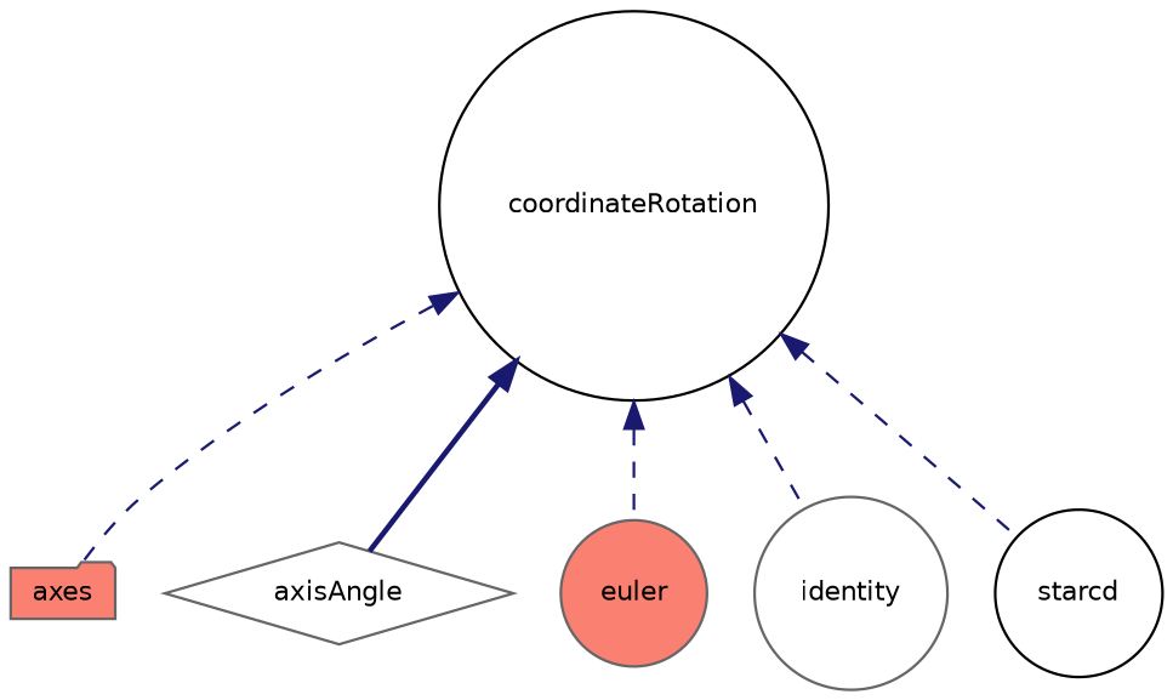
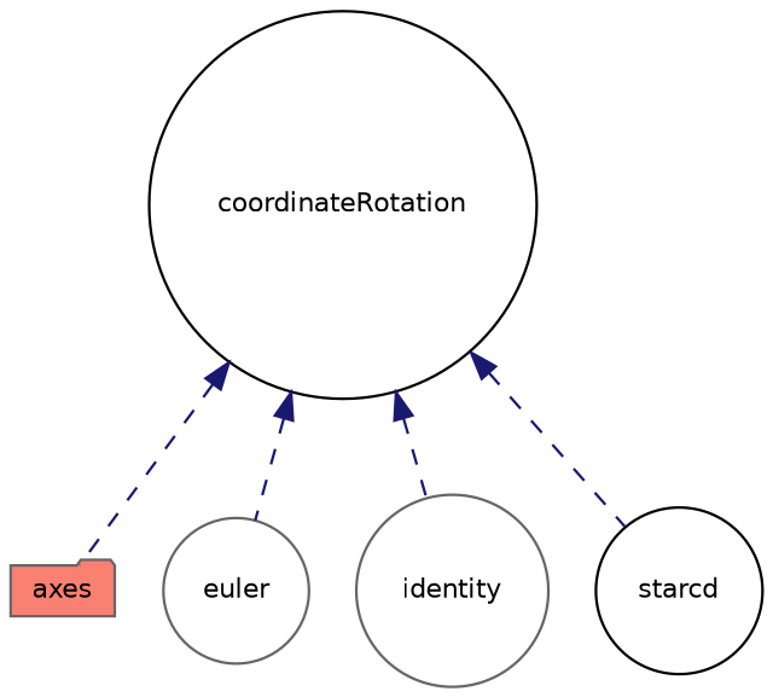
  digraph {
    node [color=gray40 fillcolor=white fontname=Helvetica fontsize=10 shape=circle style=filled]
    edge [color=midnightblue dir=back fontname=Helvetica fontsize=10 labelfontname=Helvetica labelfontsize=10 style=dashed]
    n1 [color=black fontcolor=black height=0.2 label=coordinateRotation width=0.4]
    n2 [fillcolor=salmon height=0.2 label=axes shape=folder width=0.4]
-   n3 [height=0.2 label=axisAngle shape=diamond width=0.4]
-   n4 [fillcolor=salmon height=0.2 label=euler width=0.4]
+   n4 [height=0.2 label=euler width=0.4]
    n5 [height=0.2 label=identity width=0.4]
    n6 [color=black height=0.2 label=starcd width=0.4]
    n1 -> n2
-   n1 -> n3 [style=bold]
    n1 -> n4
    n1 -> n5
    n1 -> n6
  }
